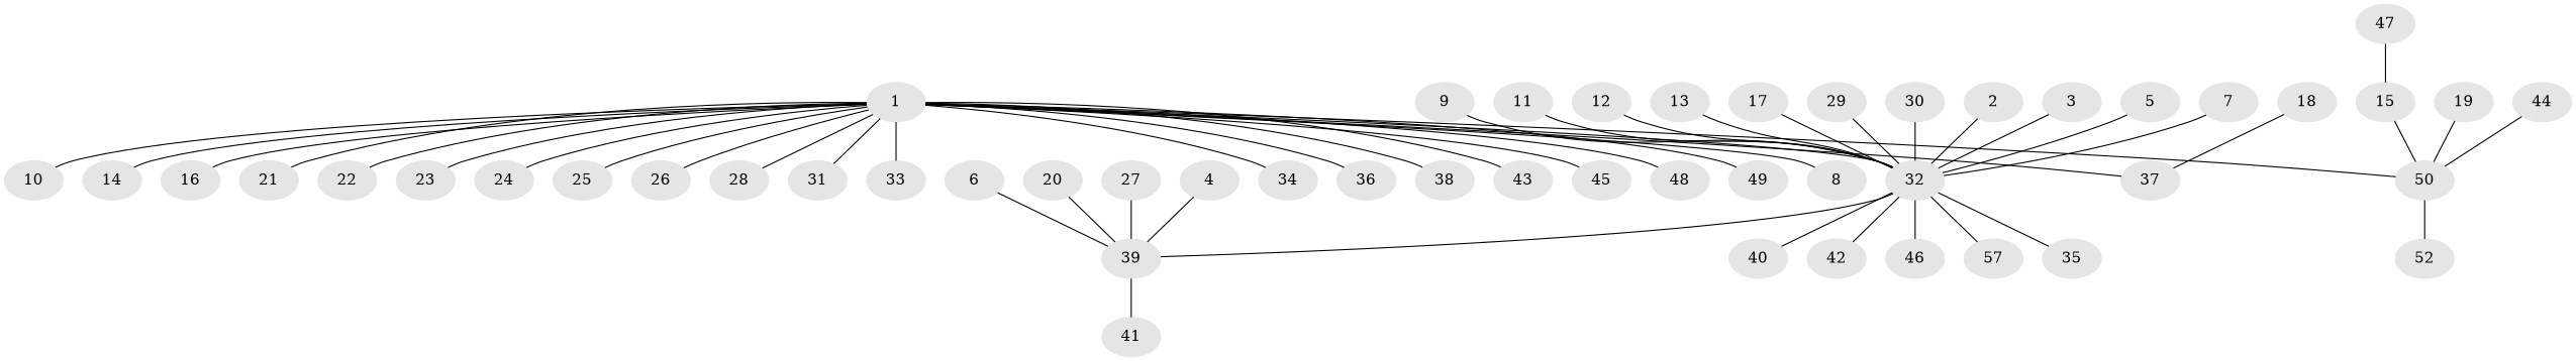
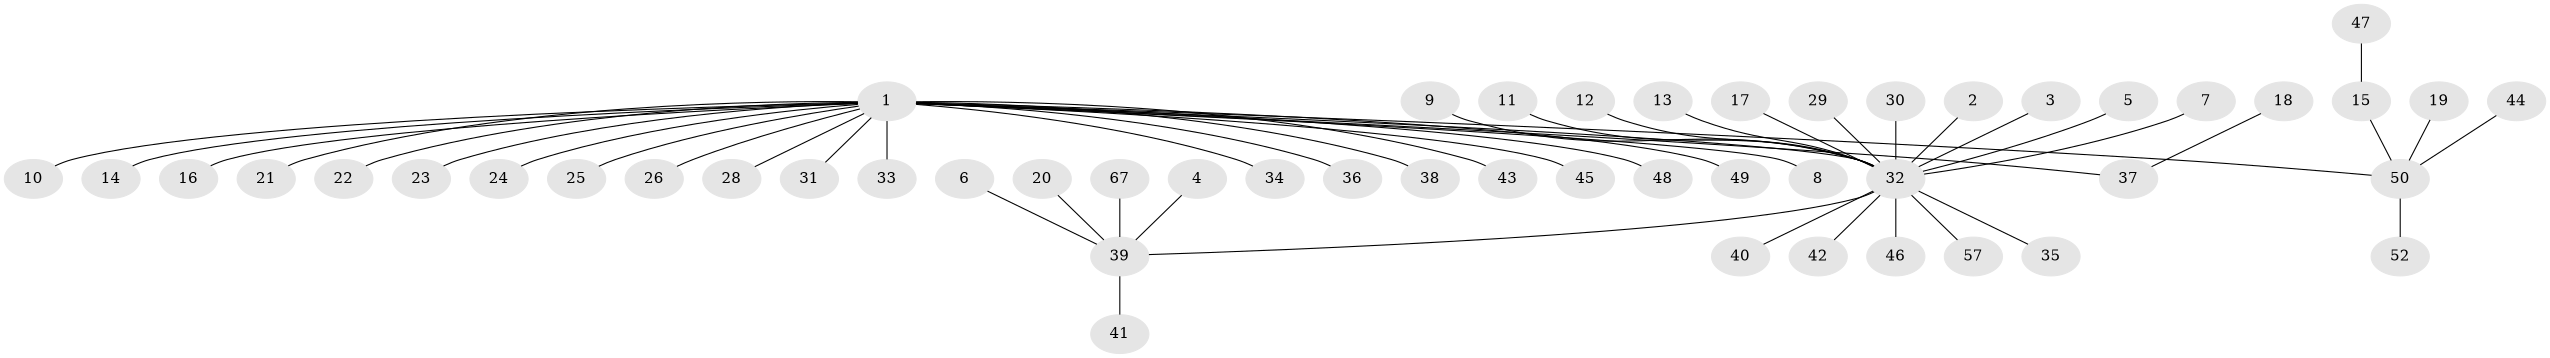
  graph {
    node [color=gray90 style=filled]
    edge [weight=1.0]
    1
    8
    10
    14
    16
    21
    22
    23
    24
    25
    26
    28
    31
    32
    33
    34
    36
    37
    38
    43
    45
    48
    49
    50
    39
    35
    40
    42
    46
    n30 [label=57]
    52
    2
    3
    4
    41
    5
    6
    7
    9
    11
    12
    13
    15
    17
    18
    19
    20
-   27
+   27 [label=67]
    29
    30
    44
    47
    1 -- 8
    1 -- 10
    1 -- 14
    1 -- 16
    1 -- 21
    1 -- 22
    1 -- 23
    1 -- 24
    1 -- 25
    1 -- 26
    1 -- 28
    1 -- 31
    1 -- 32
    1 -- 33
    1 -- 34
    1 -- 36
    1 -- 37
    1 -- 38
    1 -- 43
    1 -- 45
    1 -- 48
    1 -- 49
    1 -- 50
    32 -- 39
    32 -- 35
    32 -- 40
    32 -- 42
    32 -- 46
    32 -- n30
    50 -- 52
    39 -- 41
    2 -- 32
    3 -- 32
    4 -- 39
    5 -- 32
    6 -- 39
    7 -- 32
    9 -- 32
    11 -- 32
    12 -- 32
    13 -- 32
    15 -- 50
    17 -- 32
    18 -- 37
    19 -- 50
    20 -- 39
    27 -- 39
    29 -- 32
    30 -- 32
    44 -- 50
    47 -- 15
  }
